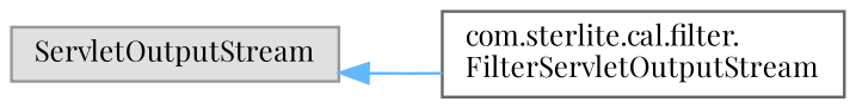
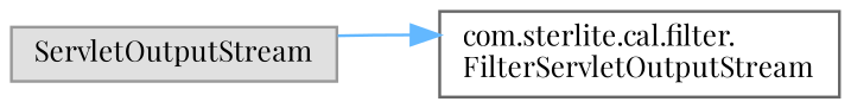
  digraph {
    rankdir=LR
    fontname="Playfair Display"
    node [fontname="Playfair Display" fontsize=10 shape=box style=filled]
    n1 [color=grey60 fillcolor="#E0E0E0" height=0.2 label=ServletOutputStream width=0.4]
    n2 [color=grey40 fillcolor=white height=0.2 label="com.sterlite.cal.filter.\lFilterServletOutputStream" width=0.4]
-   n1 -> n2 [color=steelblue1 dir=back fontname="Playfair Display" fontsize=10 labelfontname=Helvetica labelfontsize=10 style=solid]
+   n2 -> n1 [color=steelblue1 dir=back fontname="Playfair Display" fontsize=10 labelfontname=Helvetica labelfontsize=10 style=solid]
  }
